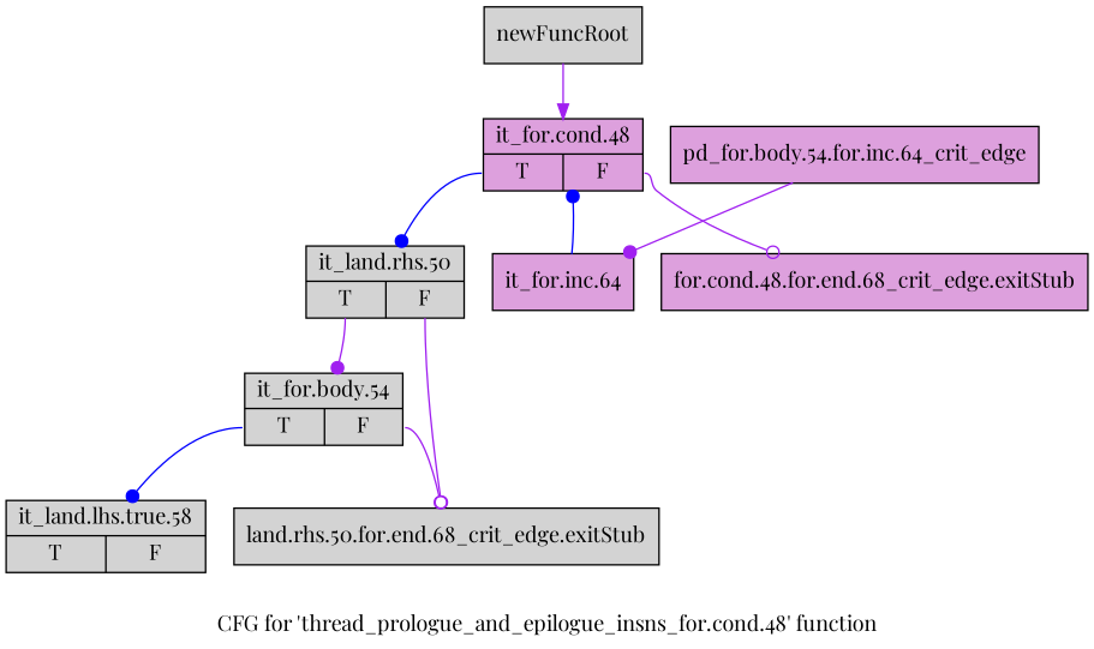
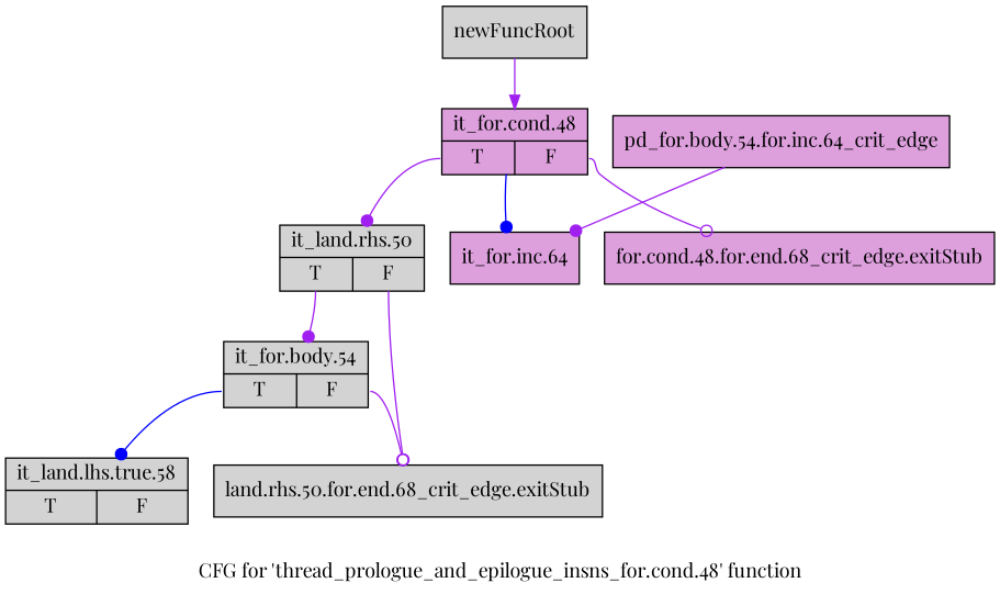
  digraph {
    fontname="Playfair Display"
    label="CFG for 'thread_prologue_and_epilogue_insns_for.cond.48' function"
    node [fillcolor=lightgrey fontname="Playfair Display" shape=record style=filled]
    edge [arrowhead=dot color=purple fontname="Playfair Display"]
    n1 [label="{newFuncRoot}"]
    n2 [fillcolor=plum label="{it_for.cond.48|{<s0>T|<s1>F}}"]
    n3 [fillcolor=plum label="{for.cond.48.for.end.68_crit_edge.exitStub}"]
    n4 [label="{it_land.rhs.50|{<s0>T|<s1>F}}"]
    n5 [label="{land.rhs.50.for.end.68_crit_edge.exitStub}"]
    n6 [label="{it_for.body.54|{<s0>T|<s1>F}}"]
    n7 [label="{it_land.lhs.true.58|{<s0>T|<s1>F}}"]
    n8 [fillcolor=plum label="{pd_for.body.54.for.inc.64_crit_edge}"]
    n9 [fillcolor=plum label="{it_for.inc.64}"]
    n1 -> n2 [arrowhead=normal]
    n2 -> n3 [arrowhead=odot tailport=s1]
-   n2 -> n4 [color=blue tailport=s0]
+   n2 -> n4 [tailport=s0]
    n4 -> n5 [arrowhead=odot tailport=s1]
    n4 -> n6 [tailport=s0]
    n6 -> n5 [arrowhead=odot tailport=s1]
    n6 -> n7 [color=blue tailport=s0]
    n8 -> n9
-   n9 -> n2 [color=blue]
+   n2 -> n9 [color=blue]
  }
